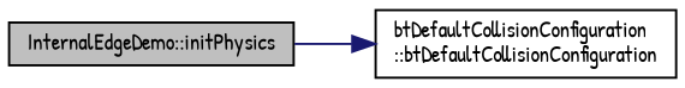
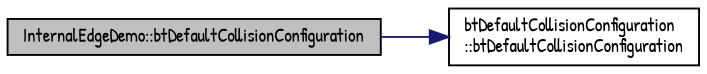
  digraph {
    rankdir=LR
    fontname="Patrick Hand"
    node [color=black fontname="Patrick Hand" fontsize=10 shape=record style=filled]
-   n1 [fillcolor=grey75 fontcolor=black height=0.2 label="InternalEdgeDemo::initPhysics" width=0.4]
+   n1 [fillcolor=grey75 fontcolor=black height=0.2 label="InternalEdgeDemo::btDefaultCollisionConfiguration" width=0.4]
    n2 [fillcolor=white height=0.2 label="btDefaultCollisionConfiguration\l::btDefaultCollisionConfiguration" width=0.4]
    n1 -> n2 [color=midnightblue fontname="Patrick Hand" fontsize=10 labelfontname=Helvetica labelfontsize=10 style=solid]
  }
